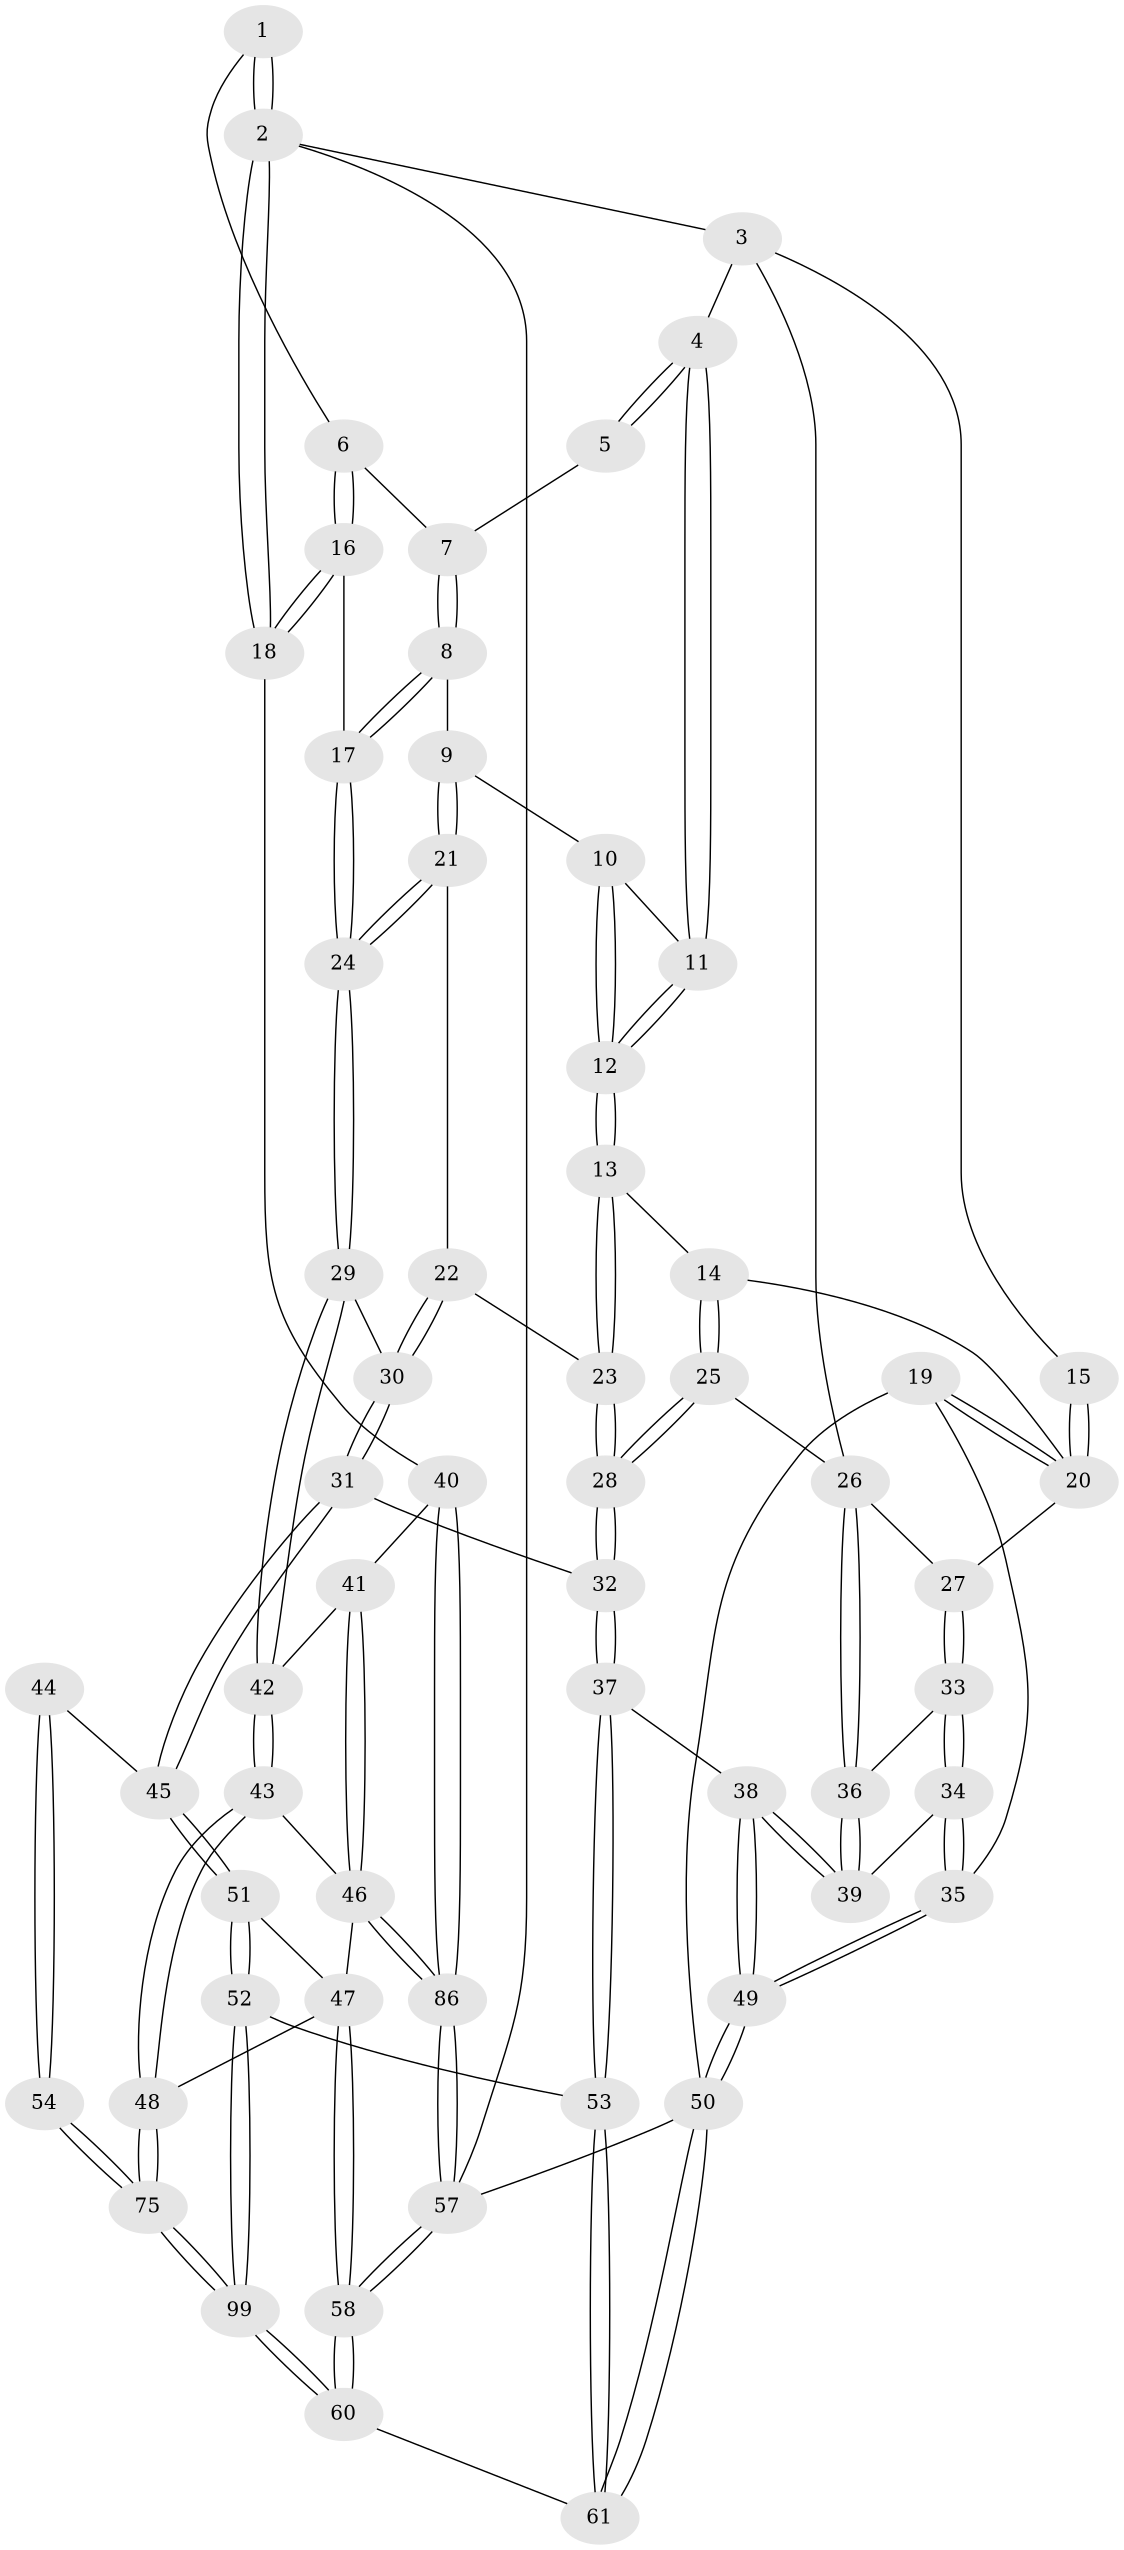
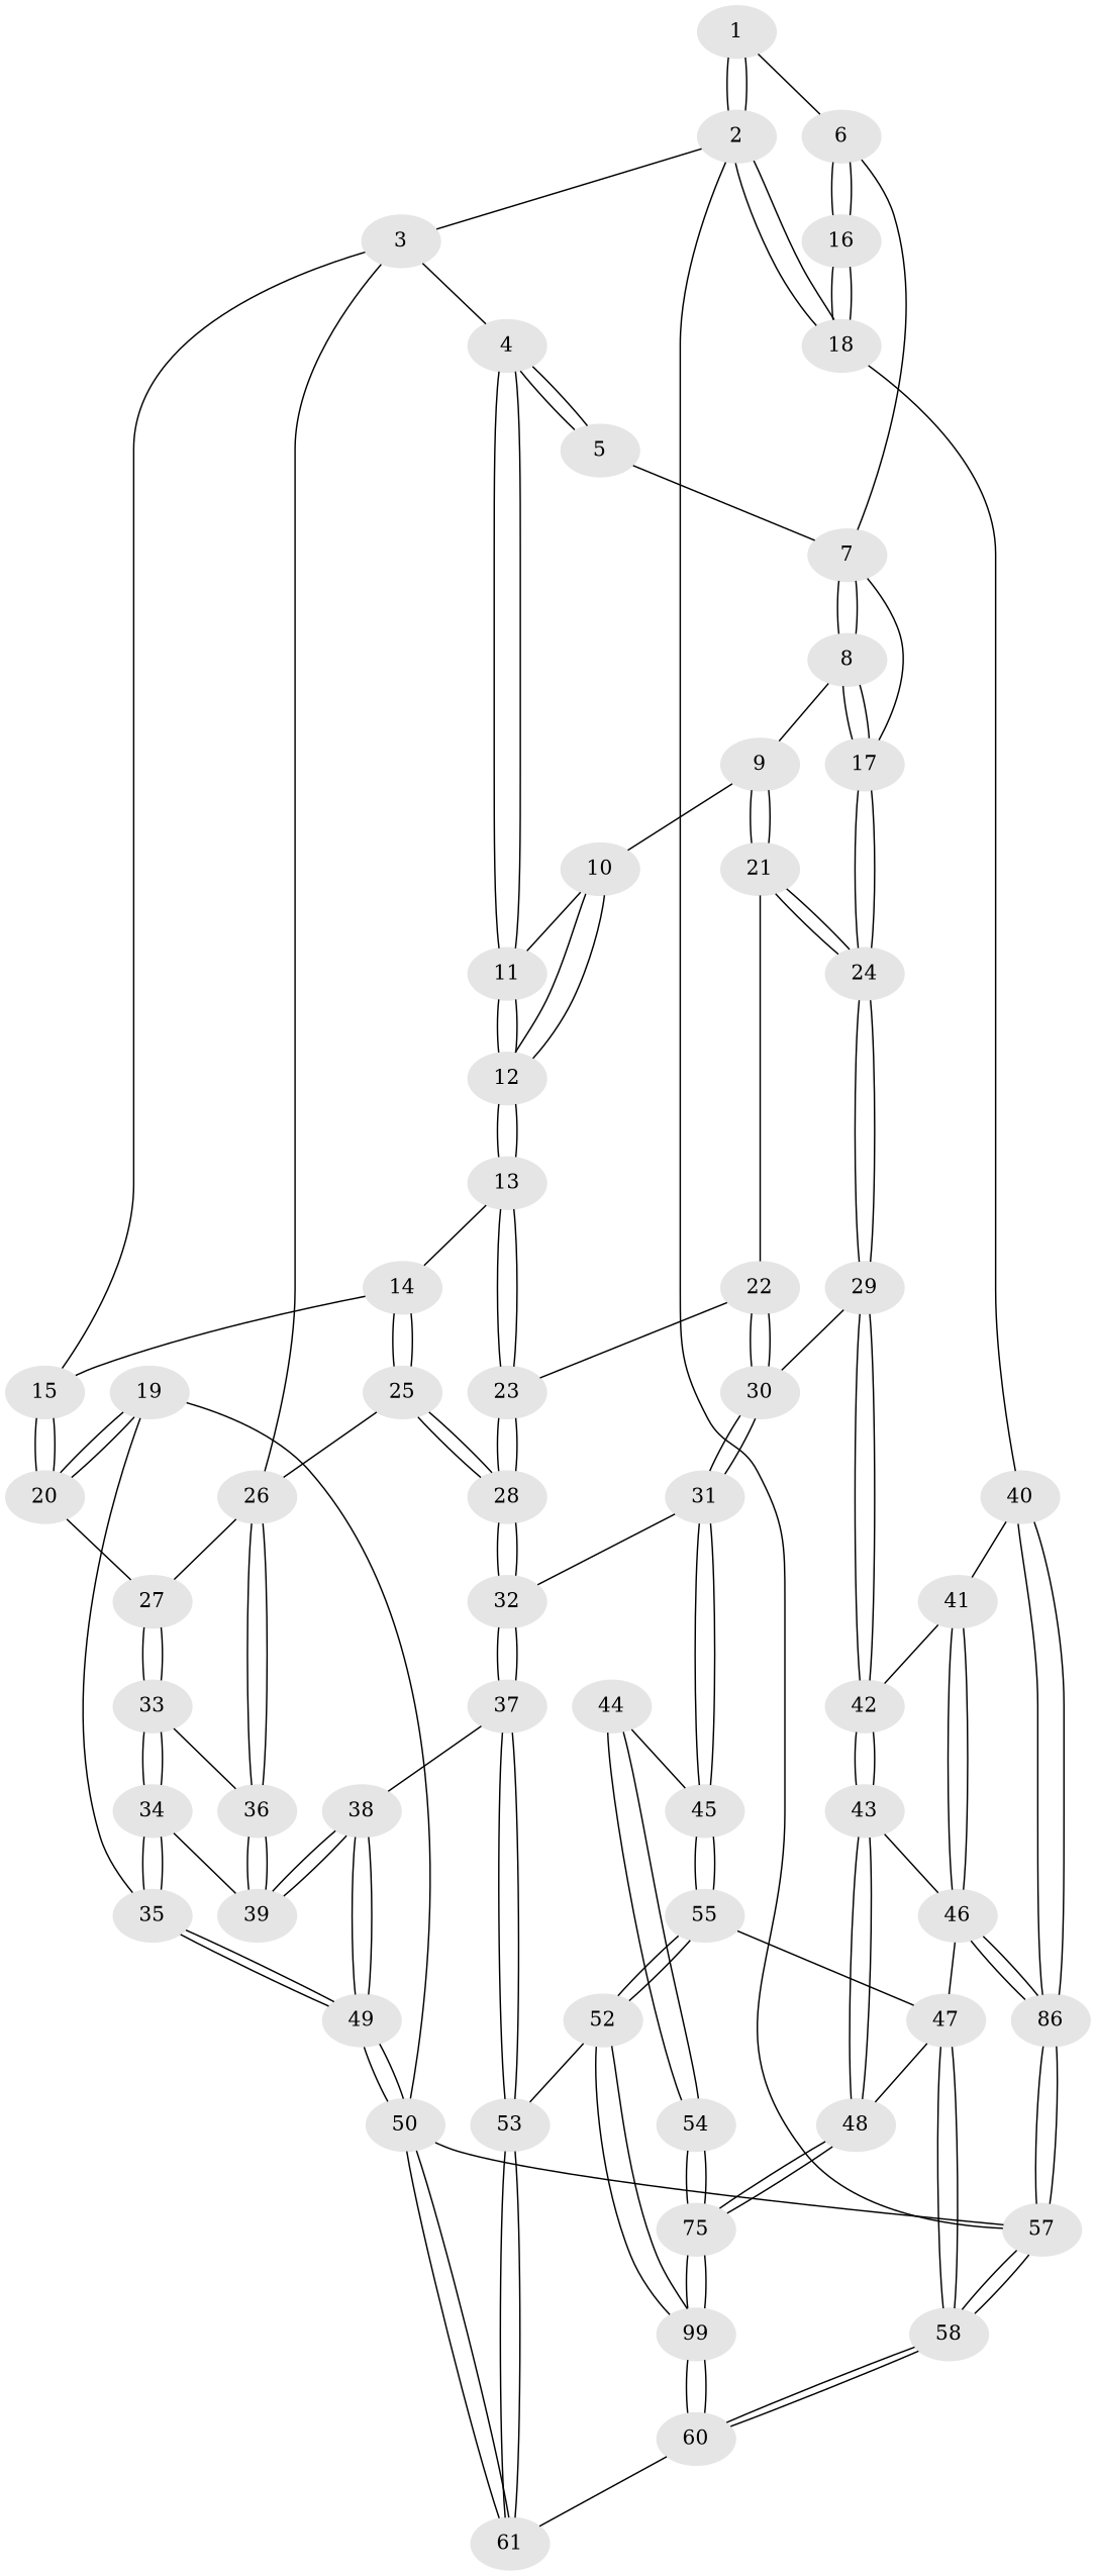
  graph {
    node [color=gray90 style=filled]
    1
    2
    6
    3
    18
    57
    7
    16
    4
    15
    26
    40
    58
    5
    11
    20
    19
    35
    50
    12
    8
    17
    9
    10
    21
    24
    22
    13
    14
    23
    25
    28
    27
    29
    41
    n36 [label=86]
    49
    61
    33
    30
    31
    32
    42
    36
    39
    34
    37
    43
    45
-   51
+   51 [label=55]
    38
    53
    46
    47
    48
    44
    54
    n58 [label=75]
    52
    60
    n61 [label=99]
    1 -- 2
    1 -- 2
    1 -- 6
    2 -- 3
    2 -- 18
    2 -- 18
    2 -- 57
    6 -- 7
    6 -- 16
    6 -- 16
    3 -- 4
    3 -- 15
    3 -- 26
    18 -- 40
    57 -- 58
    57 -- 58
    7 -- 8
    7 -- 8
    16 -- 18
    16 -- 18
-   16 -- 17
+   7 -- 17
    4 -- 5
    4 -- 5
    4 -- 11
    4 -- 11
    15 -- 20
    15 -- 20
    26 -- 27
    26 -- 36
    26 -- 36
    40 -- 41
    40 -- n36
    40 -- n36
    58 -- 60
    58 -- 60
    5 -- 7
    11 -- 12
    11 -- 12
    20 -- 27
    19 -- 20
    19 -- 20
    19 -- 35
    19 -- 50
    35 -- 49
    35 -- 49
    50 -- 57
    50 -- 61
    50 -- 61
    12 -- 13
    12 -- 13
    8 -- 17
    8 -- 17
    8 -- 9
    17 -- 24
    17 -- 24
    9 -- 10
    9 -- 21
    9 -- 21
    10 -- 11
    10 -- 12
    10 -- 12
    21 -- 24
    21 -- 24
    21 -- 22
    24 -- 29
    24 -- 29
    22 -- 23
    22 -- 30
    22 -- 30
    13 -- 14
    13 -- 23
    13 -- 23
-   14 -- 20
+   14 -- 15
    14 -- 25
    14 -- 25
    23 -- 28
    23 -- 28
    25 -- 26
    25 -- 28
    25 -- 28
    28 -- 32
    28 -- 32
    27 -- 33
    27 -- 33
    29 -- 30
    29 -- 42
    29 -- 42
    41 -- 42
    41 -- 46
    41 -- 46
    n36 -- 57
    n36 -- 57
    49 -- 50
    49 -- 50
    33 -- 36
    33 -- 34
    33 -- 34
    30 -- 31
    30 -- 31
    31 -- 32
    31 -- 45
    31 -- 45
    32 -- 37
    32 -- 37
    42 -- 43
    42 -- 43
    36 -- 39
    36 -- 39
    34 -- 35
    34 -- 35
    34 -- 39
    37 -- 38
    37 -- 53
    37 -- 53
    43 -- 46
    43 -- 48
    43 -- 48
    45 -- 51
    45 -- 51
    51 -- 47
    51 -- 52
    51 -- 52
    38 -- 49
    38 -- 49
    38 -- 39
    38 -- 39
    53 -- 61
    53 -- 61
    46 -- n36
    46 -- n36
    46 -- 47
    47 -- 58
    47 -- 58
    47 -- 48
    48 -- n58
    48 -- n58
    44 -- 45
    44 -- 54
    44 -- 54
    54 -- n58
    54 -- n58
    n58 -- n61
    n58 -- n61
    52 -- 53
    52 -- n61
    52 -- n61
    60 -- 61
    n61 -- 60
    n61 -- 60
  }
